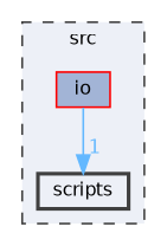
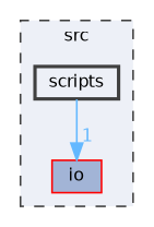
  digraph {
    compound=true
    node [fontname=Helvetica fontsize=10 shape=box]
    n1 [color=red fillcolor="#a2b4d6" height=0.2 label=io style=filled width=0.4]
    n2 [color=grey25 fillcolor="#edf0f7" height=0.2 label=scripts style="filled,bold" width=0.4]
    subgraph cluster_1 {
      bgcolor="#edf0f7"
      fontname=Helvetica
      fontsize=10
      label=src
      pencolor=grey25
      style="filled,dashed"
      n1
      n2
    }
-   n1 -> n2 [color=steelblue1 fontcolor=steelblue1 fontname=Helvetica fontsize=10 headlabel=1 labeldistance=1.5 labelfontname=Helvetica labelfontsize=10]
+   n2 -> n1 [color=steelblue1 fontcolor=steelblue1 fontname=Helvetica fontsize=10 headlabel=1 labeldistance=1.5 labelfontname=Helvetica labelfontsize=10]
  }
